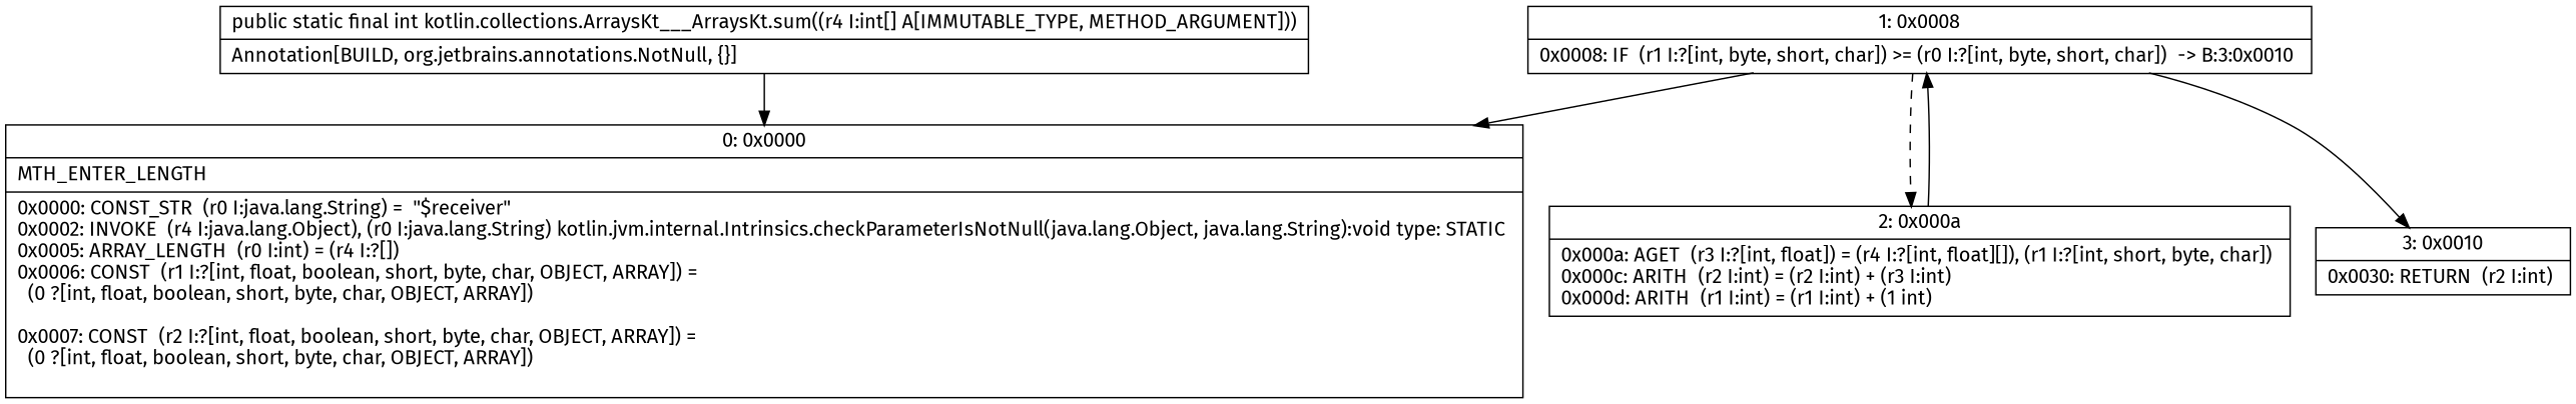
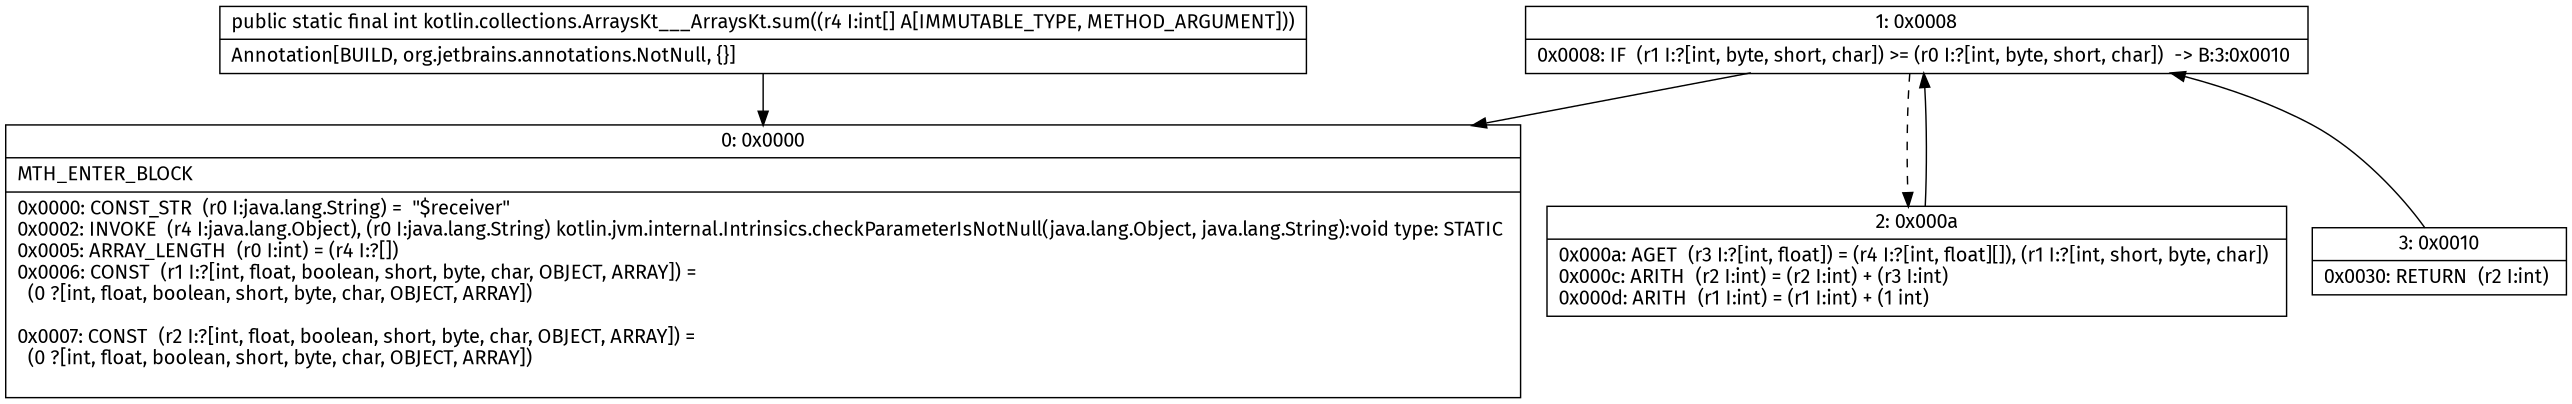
  digraph {
    fontname="Fira Sans"
    node [fontname="Fira Sans" shape=record]
    edge [fontname="Fira Sans"]
-   n1 [label="{0\:\ 0x0000|MTH_ENTER_LENGTH\l|0x0000: CONST_STR  (r0 I:java.lang.String) =  \"$receiver\" \l0x0002: INVOKE  (r4 I:java.lang.Object), (r0 I:java.lang.String) kotlin.jvm.internal.Intrinsics.checkParameterIsNotNull(java.lang.Object, java.lang.String):void type: STATIC \l0x0005: ARRAY_LENGTH  (r0 I:int) = (r4 I:?[]) \l0x0006: CONST  (r1 I:?[int, float, boolean, short, byte, char, OBJECT, ARRAY]) = \l  (0 ?[int, float, boolean, short, byte, char, OBJECT, ARRAY])\l \l0x0007: CONST  (r2 I:?[int, float, boolean, short, byte, char, OBJECT, ARRAY]) = \l  (0 ?[int, float, boolean, short, byte, char, OBJECT, ARRAY])\l \l}"]
+   n1 [label="{0\:\ 0x0000|MTH_ENTER_BLOCK\l|0x0000: CONST_STR  (r0 I:java.lang.String) =  \"$receiver\" \l0x0002: INVOKE  (r4 I:java.lang.Object), (r0 I:java.lang.String) kotlin.jvm.internal.Intrinsics.checkParameterIsNotNull(java.lang.Object, java.lang.String):void type: STATIC \l0x0005: ARRAY_LENGTH  (r0 I:int) = (r4 I:?[]) \l0x0006: CONST  (r1 I:?[int, float, boolean, short, byte, char, OBJECT, ARRAY]) = \l  (0 ?[int, float, boolean, short, byte, char, OBJECT, ARRAY])\l \l0x0007: CONST  (r2 I:?[int, float, boolean, short, byte, char, OBJECT, ARRAY]) = \l  (0 ?[int, float, boolean, short, byte, char, OBJECT, ARRAY])\l \l}"]
    n2 [label="{1\:\ 0x0008|0x0008: IF  (r1 I:?[int, byte, short, char]) \>= (r0 I:?[int, byte, short, char])  \-\> B:3:0x0010 \l}"]
    n3 [label="{2\:\ 0x000a|0x000a: AGET  (r3 I:?[int, float]) = (r4 I:?[int, float][]), (r1 I:?[int, short, byte, char]) \l0x000c: ARITH  (r2 I:int) = (r2 I:int) + (r3 I:int) \l0x000d: ARITH  (r1 I:int) = (r1 I:int) + (1 int) \l}"]
    n4 [label="{3\:\ 0x0010|0x0030: RETURN  (r2 I:int) \l}"]
    n5 [label="{public static final int kotlin.collections.ArraysKt___ArraysKt.sum((r4 I:int[] A[IMMUTABLE_TYPE, METHOD_ARGUMENT]))  | Annotation[BUILD, org.jetbrains.annotations.NotNull, \{\}]\l}"]
    n2 -> n1
    n2 -> n3 [style=dashed]
-   n2 -> n4
+   n4 -> n2
    n3 -> n2
    n5 -> n1
  }
